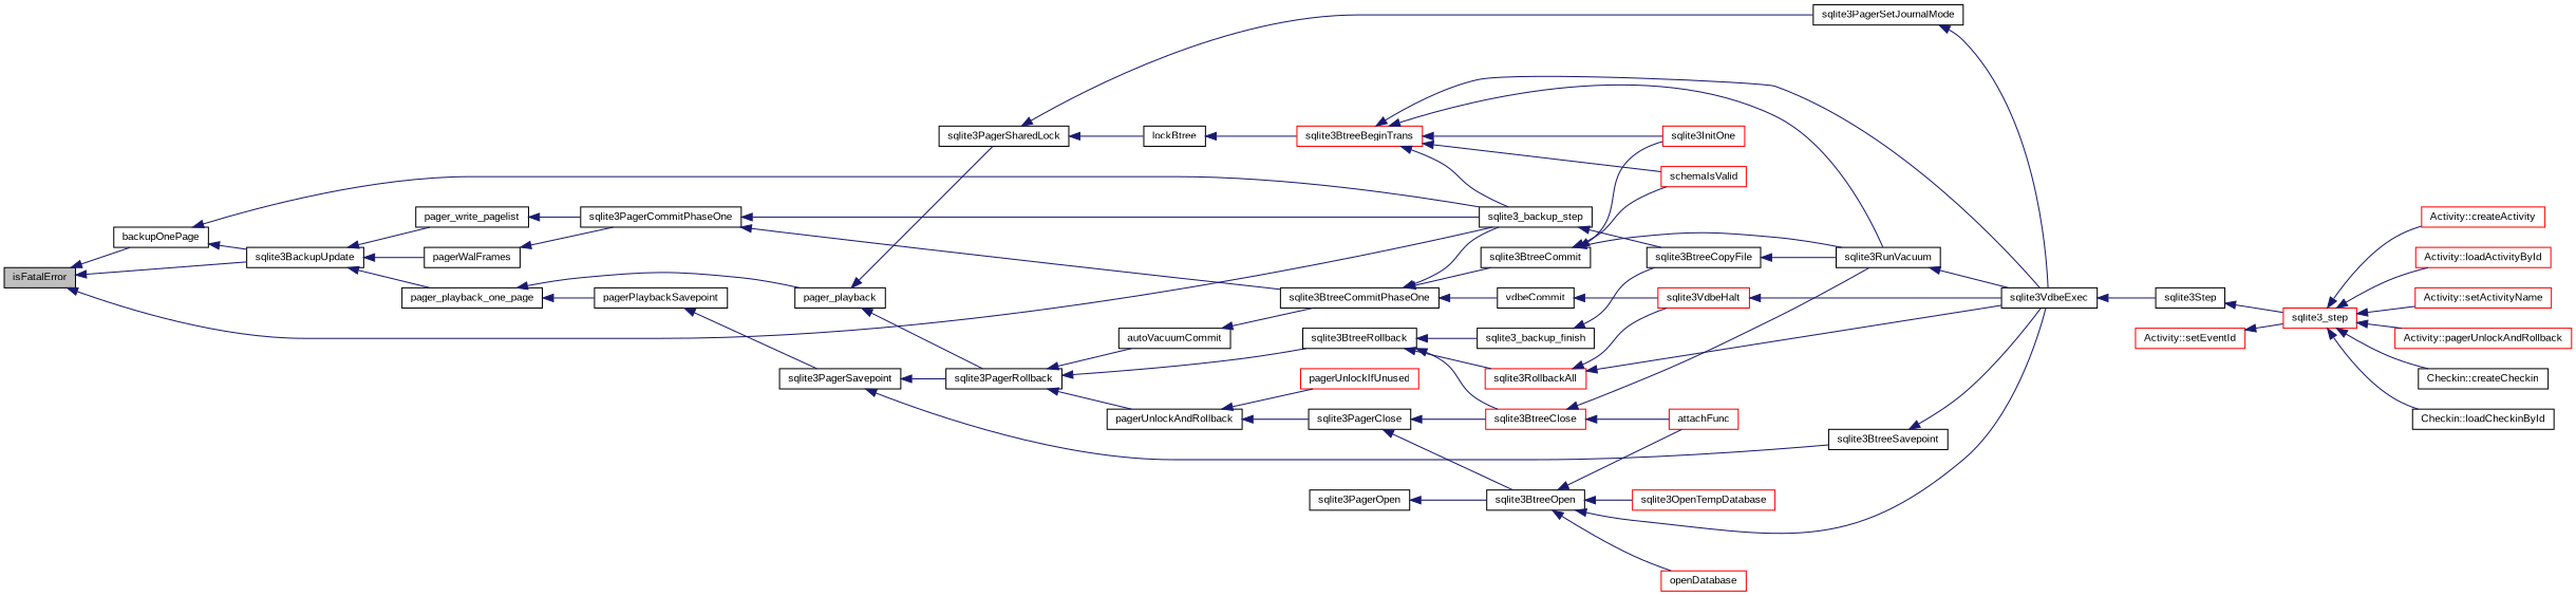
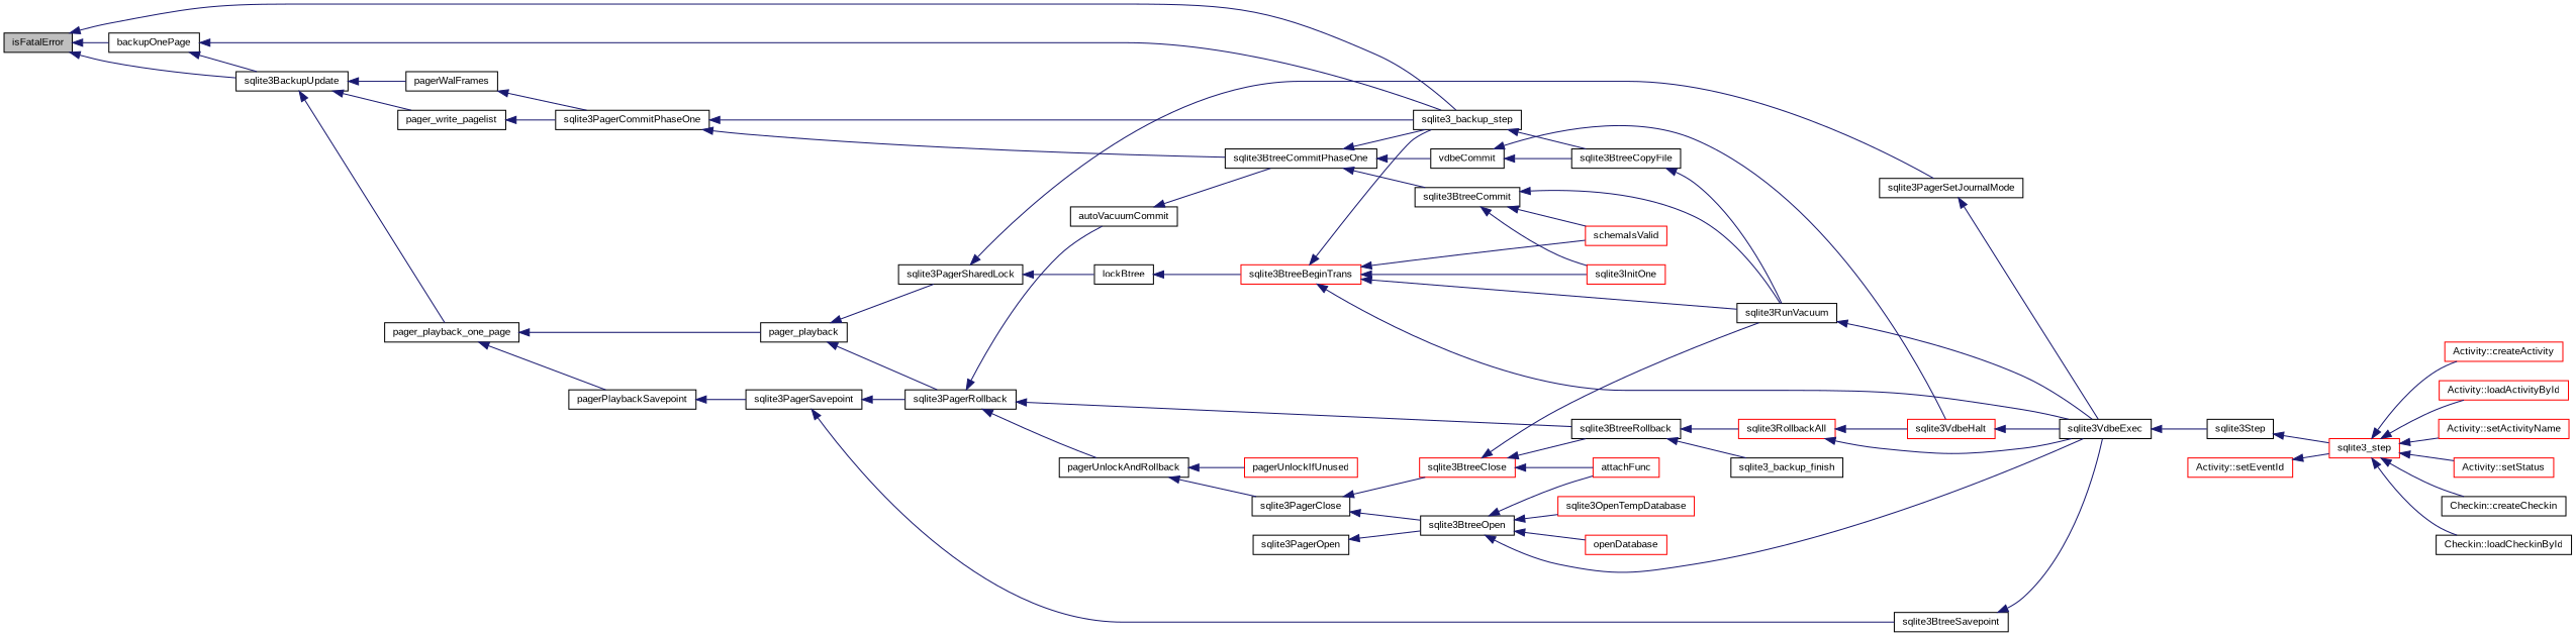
  digraph {
    fontname="Liberation Sans"
    rankdir=LR
    node [color=black fillcolor=white fontname="Liberation Sans" fontsize=10 shape=record style=filled]
    edge [color=midnightblue dir=back fontname="Liberation Sans" fontsize=10 labelfontname=FreeSans labelfontsize=10 style=solid]
    n1 [fillcolor=grey75 fontcolor=black height=0.2 label=isFatalError width=0.4]
    n2 [height=0.2 label=backupOnePage width=0.4]
    n3 [height=0.2 label=sqlite3_backup_step width=0.4]
    n4 [height=0.2 label=sqlite3BackupUpdate width=0.4]
    n5 [height=0.2 label=sqlite3BtreeCopyFile width=0.4]
    n6 [height=0.2 label=pager_playback_one_page width=0.4]
    n7 [height=0.2 label=pagerWalFrames width=0.4]
    n8 [height=0.2 label=pager_write_pagelist width=0.4]
    n9 [height=0.2 label=sqlite3RunVacuum width=0.4]
    n10 [height=0.2 label=sqlite3VdbeExec width=0.4]
    n11 [height=0.2 label=sqlite3Step width=0.4]
    n12 [color=red height=0.2 label=sqlite3_step width=0.4]
    n13 [color=red height=0.2 label="Activity::createActivity" width=0.4]
    n14 [color=red height=0.2 label="Activity::loadActivityById" width=0.4]
    n15 [color=red height=0.2 label="Activity::setActivityName" width=0.4]
-   n16 [color=red height=0.2 label="Activity::pagerUnlockAndRollback" width=0.4]
+   n16 [color=red height=0.2 label="Activity::setStatus" width=0.4]
    n17 [height=0.2 label="Checkin::createCheckin" width=0.4]
    n18 [height=0.2 label="Checkin::loadCheckinById" width=0.4]
    n19 [color=red height=0.2 label="Activity::setEventId" width=0.4]
    n20 [height=0.2 label=pager_playback width=0.4]
    n21 [height=0.2 label=pagerPlaybackSavepoint width=0.4]
    n22 [height=0.2 label=sqlite3PagerCommitPhaseOne width=0.4]
    n23 [height=0.2 label=sqlite3PagerSharedLock width=0.4]
    n24 [height=0.2 label=sqlite3PagerRollback width=0.4]
    n25 [height=0.2 label=sqlite3PagerSavepoint width=0.4]
    n26 [height=0.2 label=sqlite3PagerSetJournalMode width=0.4]
    n27 [height=0.2 label=lockBtree width=0.4]
    n28 [height=0.2 label=pagerUnlockAndRollback width=0.4]
    n29 [height=0.2 label=autoVacuumCommit width=0.4]
    n30 [height=0.2 label=sqlite3BtreeRollback width=0.4]
    n31 [color=red height=0.2 label=sqlite3BtreeBeginTrans width=0.4]
    n32 [color=red height=0.2 label=sqlite3InitOne width=0.4]
    n33 [color=red height=0.2 label=schemaIsValid width=0.4]
    n34 [height=0.2 label=sqlite3PagerClose width=0.4]
    n35 [color=red height=0.2 label=pagerUnlockIfUnused width=0.4]
    n36 [height=0.2 label=sqlite3BtreeCommitPhaseOne width=0.4]
    n37 [color=red height=0.2 label=sqlite3BtreeClose width=0.4]
    n38 [height=0.2 label=sqlite3_backup_finish width=0.4]
    n39 [color=red height=0.2 label=sqlite3RollbackAll width=0.4]
    n40 [height=0.2 label=sqlite3BtreeOpen width=0.4]
    n41 [color=red height=0.2 label=attachFunc width=0.4]
    n42 [color=red height=0.2 label=sqlite3OpenTempDatabase width=0.4]
    n43 [color=red height=0.2 label=openDatabase width=0.4]
    n44 [height=0.2 label=sqlite3BtreeCommit width=0.4]
    n45 [height=0.2 label=vdbeCommit width=0.4]
    n46 [color=red height=0.2 label=sqlite3VdbeHalt width=0.4]
    n47 [height=0.2 label=sqlite3BtreeSavepoint width=0.4]
    n48 [height=0.2 label=sqlite3PagerOpen width=0.4]
    n1 -> n2
    n1 -> n3
    n1 -> n4
    n2 -> n3
    n2 -> n4
    n3 -> n5
    n4 -> n6
    n4 -> n7
    n4 -> n8
    n5 -> n9
    n6 -> n20
    n6 -> n21
    n7 -> n22
    n8 -> n22
    n9 -> n10
    n10 -> n11
    n11 -> n12
    n12 -> n13
    n12 -> n14
    n12 -> n15
    n12 -> n16
    n12 -> n17
    n12 -> n18
    n19 -> n12
    n20 -> n23
    n20 -> n24
    n21 -> n25
    n22 -> n3
    n22 -> n36
    n23 -> n26
    n23 -> n27
    n24 -> n28
    n24 -> n29
    n24 -> n30
    n25 -> n24
    n25 -> n47
    n26 -> n10
    n27 -> n31
    n28 -> n34
    n28 -> n35
    n29 -> n36
-   n30 -> n37
+   n37 -> n30
    n30 -> n38
    n30 -> n39
    n31 -> n3
    n31 -> n9
    n31 -> n10
    n31 -> n32
    n31 -> n33
    n34 -> n37
    n34 -> n40
    n36 -> n3
    n36 -> n44
    n36 -> n45
    n37 -> n9
    n37 -> n41
-   n38 -> n5
+   n45 -> n5
    n39 -> n10
    n39 -> n46
    n40 -> n10
    n40 -> n41
    n40 -> n42
    n40 -> n43
    n44 -> n9
    n44 -> n32
    n44 -> n33
    n45 -> n46
    n46 -> n10
    n47 -> n10
    n48 -> n40
  }
